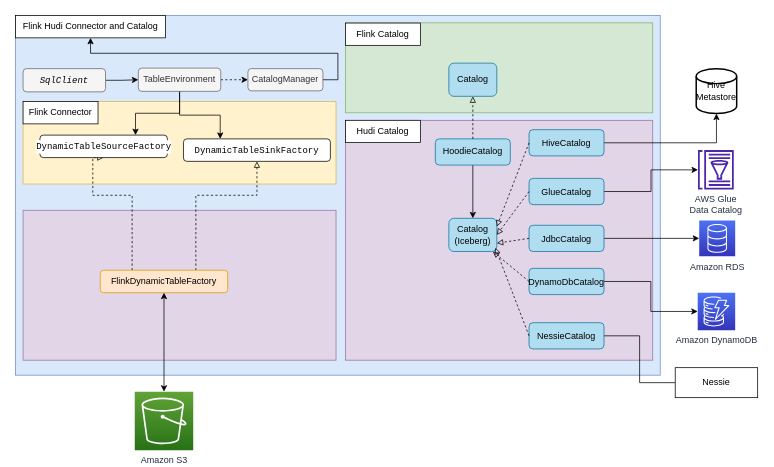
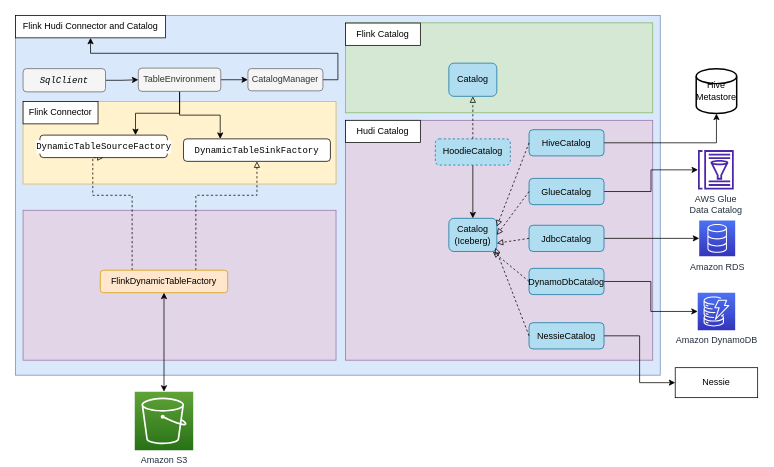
  <mxCell id="0" />
  <mxCell id="1" parent="0" />
  <mxCell id="2" value="" style="rounded=0;whiteSpace=wrap;html=1;align=left;fillColor=#dae8fc;strokeColor=#6c8ebf;fontColor=default;labelBackgroundColor=default;" parent="1" vertex="1"><mxGeometry x="20" y="20" width="860" height="480" as="geometry" /></mxCell>
  <mxCell id="3" value="" style="rounded=0;whiteSpace=wrap;html=1;labelBackgroundColor=default;strokeColor=#9673a6;fillColor=#e1d5e7;" parent="1" vertex="1"><mxGeometry x="460" y="160" width="410" height="320" as="geometry" /></mxCell>
  <mxCell id="4" value="" style="rounded=0;whiteSpace=wrap;html=1;labelBackgroundColor=default;strokeColor=#9673a6;fillColor=#e1d5e7;" parent="1" vertex="1"><mxGeometry x="30" y="280" width="417.5" height="200" as="geometry" /></mxCell>
  <mxCell id="5" value="" style="rounded=0;whiteSpace=wrap;html=1;labelBackgroundColor=default;strokeColor=#d6b656;fillColor=#fff2cc;" parent="1" vertex="1"><mxGeometry x="30" y="135" width="417.5" height="110" as="geometry" /></mxCell>
  <mxCell id="6" value="" style="rounded=0;whiteSpace=wrap;html=1;labelBackgroundColor=default;strokeColor=#82b366;fillColor=#d5e8d4;" parent="1" vertex="1"><mxGeometry x="460" y="30" width="410" height="120" as="geometry" /></mxCell>
- <mxCell id="7" style="edgeStyle=orthogonalEdgeStyle;rounded=0;orthogonalLoop=1;jettySize=auto;html=1;exitX=1;exitY=0.5;exitDx=0;exitDy=0;entryX=0;entryY=0.5;entryDx=0;entryDy=0;fontColor=none;dashed=1;" parent="1" source="10" target="12" edge="1"><mxGeometry relative="1" as="geometry" /></mxCell>
+ <mxCell id="7" style="edgeStyle=orthogonalEdgeStyle;rounded=0;orthogonalLoop=1;jettySize=auto;html=1;exitX=1;exitY=0.5;exitDx=0;exitDy=0;entryX=0;entryY=0.5;entryDx=0;entryDy=0;fontColor=none;" parent="1" source="10" target="12" edge="1"><mxGeometry relative="1" as="geometry" /></mxCell>
  <mxCell id="8" style="edgeStyle=orthogonalEdgeStyle;rounded=0;orthogonalLoop=1;jettySize=auto;html=1;entryX=0.75;entryY=0;entryDx=0;entryDy=0;strokeWidth=1;fontColor=default;endArrow=classic;endFill=1;" parent="1" source="10" target="20" edge="1"><mxGeometry relative="1" as="geometry" /></mxCell>
  <mxCell id="9" style="edgeStyle=orthogonalEdgeStyle;rounded=0;orthogonalLoop=1;jettySize=auto;html=1;entryX=0.25;entryY=0;entryDx=0;entryDy=0;strokeWidth=1;fontColor=default;endArrow=classic;endFill=1;" parent="1" source="10" target="22" edge="1"><mxGeometry relative="1" as="geometry" /></mxCell>
  <mxCell id="10" value="TableEnvironment" style="rounded=1;whiteSpace=wrap;html=1;fillColor=#f5f5f5;fontColor=#333333;strokeColor=#666666;" parent="1" vertex="1"><mxGeometry x="183.75" y="90.37" width="110" height="31" as="geometry" /></mxCell>
  <mxCell id="11" style="edgeStyle=orthogonalEdgeStyle;rounded=0;orthogonalLoop=1;jettySize=auto;html=1;fontColor=default;exitX=1;exitY=0.5;exitDx=0;exitDy=0;" parent="1" source="12" target="14" edge="1"><mxGeometry relative="1" as="geometry" /></mxCell>
  <mxCell id="12" value="CatalogManager" style="rounded=1;whiteSpace=wrap;html=1;fillColor=#f5f5f5;fontColor=#333333;strokeColor=#666666;" parent="1" vertex="1"><mxGeometry x="330" y="91.06" width="100" height="29.63" as="geometry" /></mxCell>
  <mxCell id="13" value="Catalog" style="rounded=1;whiteSpace=wrap;html=1;fillColor=#b1ddf0;strokeColor=#10739e;" parent="1" vertex="1"><mxGeometry x="598" y="83.75" width="64" height="44.25" as="geometry" /></mxCell>
  <mxCell id="14" value="Flink Hudi Connector and Catalog" style="rounded=0;whiteSpace=wrap;html=1;fontColor=none;" parent="1" vertex="1"><mxGeometry x="20" y="20" width="200" height="30" as="geometry" /></mxCell>
  <mxCell id="15" value="Hive Metastore" style="strokeWidth=2;html=1;shape=mxgraph.flowchart.database;whiteSpace=wrap;fontColor=none;" parent="1" vertex="1"><mxGeometry x="928" y="91.06" width="54" height="60" as="geometry" /></mxCell>
  <mxCell id="16" style="edgeStyle=orthogonalEdgeStyle;rounded=0;orthogonalLoop=1;jettySize=auto;html=1;fontColor=none;exitX=1;exitY=0.5;exitDx=0;exitDy=0;" parent="1" source="36" target="17" edge="1"><mxGeometry relative="1" as="geometry"><mxPoint x="864" y="399" as="sourcePoint" /></mxGeometry></mxCell>
  <mxCell id="17" value="AWS Glue &lt;br&gt;Data Catalog" style="sketch=0;outlineConnect=0;fontColor=#232F3E;gradientColor=none;fillColor=#4D27AA;strokeColor=none;dashed=0;verticalLabelPosition=bottom;verticalAlign=top;align=center;html=1;fontSize=12;fontStyle=0;aspect=fixed;pointerEvents=1;shape=mxgraph.aws4.glue_data_catalog;" parent="1" vertex="1"><mxGeometry x="930" y="199.75" width="48.46" height="52.5" as="geometry" /></mxCell>
  <mxCell id="18" value="" style="shape=image;verticalLabelPosition=bottom;labelBackgroundColor=default;verticalAlign=top;aspect=fixed;imageAspect=0;image=https://hive.apache.org/images/hive_logo_medium.jpg;" parent="1" vertex="1"><mxGeometry x="930" y="60" width="44" height="40.53" as="geometry" /></mxCell>
  <mxCell id="19" style="edgeStyle=orthogonalEdgeStyle;rounded=0;orthogonalLoop=1;jettySize=auto;html=1;fontColor=default;dashed=1;endArrow=block;endFill=0;exitX=0.25;exitY=0;exitDx=0;exitDy=0;entryX=0.5;entryY=1;entryDx=0;entryDy=0;" parent="1" source="24" target="20" edge="1"><mxGeometry relative="1" as="geometry"><mxPoint x="123" y="270" as="targetPoint" /><Array as="points"><mxPoint x="176" y="260" /><mxPoint x="123" y="260" /></Array></mxGeometry></mxCell>
  <mxCell id="20" value="&lt;div style=&quot;font-family: Menlo, Monaco, &amp;quot;Courier New&amp;quot;, monospace; line-height: 18px;&quot;&gt;&lt;div style=&quot;line-height: 18px;&quot;&gt;DynamicTableSourceFactory&lt;/div&gt;&lt;/div&gt;" style="rounded=1;whiteSpace=wrap;html=1;fontColor=default;strokeColor=default;labelBackgroundColor=default;" parent="1" vertex="1"><mxGeometry x="52.5" y="179.75" width="170" height="30" as="geometry" /></mxCell>
  <mxCell id="21" style="edgeStyle=orthogonalEdgeStyle;rounded=0;orthogonalLoop=1;jettySize=auto;html=1;dashed=1;fontColor=default;endArrow=block;endFill=0;exitX=0.75;exitY=0;exitDx=0;exitDy=0;" parent="1" source="24" target="22" edge="1"><mxGeometry relative="1" as="geometry"><mxPoint x="342" y="330" as="sourcePoint" /><Array as="points"><mxPoint x="261" y="260" /><mxPoint x="342" y="260" /></Array></mxGeometry></mxCell>
  <mxCell id="22" value="&lt;div style=&quot;font-family: Menlo, Monaco, &amp;quot;Courier New&amp;quot;, monospace; line-height: 18px;&quot;&gt;DynamicTableSinkFactory&lt;/div&gt;" style="rounded=1;whiteSpace=wrap;html=1;fontColor=default;strokeColor=default;labelBackgroundColor=none;" parent="1" vertex="1"><mxGeometry x="244" y="184.75" width="196" height="30" as="geometry" /></mxCell>
  <mxCell id="23" style="edgeStyle=orthogonalEdgeStyle;rounded=0;orthogonalLoop=1;jettySize=auto;html=1;exitX=0.5;exitY=1;exitDx=0;exitDy=0;entryX=0.5;entryY=0;entryDx=0;entryDy=0;entryPerimeter=0;strokeWidth=1;fontColor=default;startArrow=classic;startFill=1;endArrow=classic;endFill=1;" parent="1" source="24" target="25" edge="1"><mxGeometry relative="1" as="geometry" /></mxCell>
  <mxCell id="24" value="FlinkDynamicTableFactory" style="rounded=1;whiteSpace=wrap;strokeColor=#d79b00;labelBackgroundColor=none;fillColor=#ffe6cc;" parent="1" vertex="1"><mxGeometry x="133" y="360" width="170" height="30" as="geometry" /></mxCell>
  <mxCell id="25" value="Amazon S3" style="sketch=0;points=[[0,0,0],[0.25,0,0],[0.5,0,0],[0.75,0,0],[1,0,0],[0,1,0],[0.25,1,0],[0.5,1,0],[0.75,1,0],[1,1,0],[0,0.25,0],[0,0.5,0],[0,0.75,0],[1,0.25,0],[1,0.5,0],[1,0.75,0]];outlineConnect=0;fontColor=#232F3E;gradientColor=#60A337;gradientDirection=north;fillColor=#277116;strokeColor=#ffffff;dashed=0;verticalLabelPosition=bottom;verticalAlign=top;align=center;html=1;fontSize=12;fontStyle=0;aspect=fixed;shape=mxgraph.aws4.resourceIcon;resIcon=mxgraph.aws4.s3;labelBackgroundColor=default;" parent="1" vertex="1"><mxGeometry x="179" y="522" width="78" height="78" as="geometry" /></mxCell>
  <mxCell id="26" value="Flink Catalog" style="rounded=0;whiteSpace=wrap;html=1;fontColor=none;" parent="1" vertex="1"><mxGeometry x="460" y="30.25" width="100" height="29.75" as="geometry" /></mxCell>
  <mxCell id="27" value="Flink Connector" style="rounded=0;whiteSpace=wrap;html=1;fontColor=none;" parent="1" vertex="1"><mxGeometry x="30" y="135" width="100" height="29.75" as="geometry" /></mxCell>
  <mxCell id="28" style="edgeStyle=orthogonalEdgeStyle;rounded=0;orthogonalLoop=1;jettySize=auto;html=1;entryX=0;entryY=0.5;entryDx=0;entryDy=0;strokeWidth=1;fontColor=#000000;endArrow=classic;endFill=1;" parent="1" source="29" target="10" edge="1"><mxGeometry relative="1" as="geometry" /></mxCell>
  <mxCell id="29" value="&lt;div style=&quot;font-family: Menlo, Monaco, &amp;quot;Courier New&amp;quot;, monospace; line-height: 18px;&quot;&gt;&lt;span style=&quot;font-style: italic;&quot;&gt;SqlClient&lt;/span&gt;&lt;/div&gt;" style="rounded=1;whiteSpace=wrap;html=1;fillColor=#f5f5f5;fontColor=default;strokeColor=#666666;labelBackgroundColor=none;" parent="1" vertex="1"><mxGeometry x="30" y="91.06" width="110" height="31" as="geometry" /></mxCell>
  <mxCell id="30" style="edgeStyle=orthogonalEdgeStyle;rounded=0;orthogonalLoop=1;jettySize=auto;html=1;exitX=0.5;exitY=1;exitDx=0;exitDy=0;" parent="1" source="31" target="33" edge="1"><mxGeometry relative="1" as="geometry" /></mxCell>
- <mxCell id="31" value="HoodieCatalog" style="rounded=1;whiteSpace=wrap;fillColor=#b1ddf0;strokeColor=#10739e;" parent="1" vertex="1"><mxGeometry x="580" y="184.75" width="100" height="35" as="geometry" /></mxCell>
+ <mxCell id="31" value="HoodieCatalog" style="rounded=1;whiteSpace=wrap;fillColor=#b1ddf0;strokeColor=#10739e;dashed=1;" parent="1" vertex="1"><mxGeometry x="580" y="184.75" width="100" height="35" as="geometry" /></mxCell>
  <mxCell id="32" value="Hudi Catalog" style="rounded=0;whiteSpace=wrap;html=1;fontColor=none;" parent="1" vertex="1"><mxGeometry x="460" y="160" width="100" height="29.75" as="geometry" /></mxCell>
  <mxCell id="33" value="Catalog&lt;br&gt;(Iceberg)" style="rounded=1;whiteSpace=wrap;html=1;fillColor=#b1ddf0;strokeColor=#10739e;" parent="1" vertex="1"><mxGeometry x="598" y="290.75" width="64" height="44.25" as="geometry" /></mxCell>
  <mxCell id="34" style="edgeStyle=orthogonalEdgeStyle;rounded=0;orthogonalLoop=1;jettySize=auto;html=1;" parent="1" source="35" target="15" edge="1"><mxGeometry relative="1" as="geometry" /></mxCell>
  <mxCell id="35" value="HiveCatalog" style="rounded=1;fillColor=#b1ddf0;strokeColor=#10739e;labelBackgroundColor=none;" parent="1" vertex="1"><mxGeometry x="705" y="172.5" width="100" height="35" as="geometry" /></mxCell>
  <mxCell id="36" value="GlueCatalog" style="rounded=1;fillColor=#b1ddf0;strokeColor=#10739e;labelBackgroundColor=none;" parent="1" vertex="1"><mxGeometry x="705" y="237.5" width="100" height="35" as="geometry" /></mxCell>
  <mxCell id="37" style="edgeStyle=orthogonalEdgeStyle;rounded=0;orthogonalLoop=1;jettySize=auto;html=1;exitX=1;exitY=0.5;exitDx=0;exitDy=0;" parent="1" source="38" target="46" edge="1"><mxGeometry relative="1" as="geometry" /></mxCell>
  <mxCell id="38" value="JdbcCatalog" style="rounded=1;fillColor=#b1ddf0;strokeColor=#10739e;labelBackgroundColor=none;" parent="1" vertex="1"><mxGeometry x="705" y="300" width="100" height="35" as="geometry" /></mxCell>
  <mxCell id="39" style="edgeStyle=orthogonalEdgeStyle;rounded=0;orthogonalLoop=1;jettySize=auto;html=1;entryX=0;entryY=0.5;entryDx=0;entryDy=0;entryPerimeter=0;" parent="1" source="40" target="47" edge="1"><mxGeometry relative="1" as="geometry" /></mxCell>
  <mxCell id="40" value="DynamoDbCatalog" style="rounded=1;fillColor=#b1ddf0;strokeColor=#10739e;labelBackgroundColor=none;" parent="1" vertex="1"><mxGeometry x="705" y="357.5" width="100" height="35" as="geometry" /></mxCell>
  <mxCell id="41" value="" style="endArrow=block;dashed=1;html=1;rounded=0;fontColor=none;entryX=0.5;entryY=1;entryDx=0;entryDy=0;exitX=0.5;exitY=0;exitDx=0;exitDy=0;endFill=0;" parent="1" source="31" target="13" edge="1"><mxGeometry width="50" height="50" relative="1" as="geometry"><mxPoint x="590" y="116.56" as="sourcePoint" /><mxPoint x="549" y="115.875" as="targetPoint" /></mxGeometry></mxCell>
  <mxCell id="42" value="" style="endArrow=block;dashed=1;html=1;rounded=0;fontColor=none;entryX=1;entryY=0.25;entryDx=0;entryDy=0;exitX=0;exitY=0.5;exitDx=0;exitDy=0;endFill=0;" parent="1" source="35" target="33" edge="1"><mxGeometry width="50" height="50" relative="1" as="geometry"><mxPoint x="749" y="524.13" as="sourcePoint" /><mxPoint x="658" y="380.005" as="targetPoint" /></mxGeometry></mxCell>
  <mxCell id="43" value="" style="endArrow=block;dashed=1;html=1;rounded=0;fontColor=none;entryX=1;entryY=0.5;entryDx=0;entryDy=0;exitX=0;exitY=0.5;exitDx=0;exitDy=0;endFill=0;" parent="1" source="36" target="33" edge="1"><mxGeometry width="50" height="50" relative="1" as="geometry"><mxPoint x="715" y="327.5" as="sourcePoint" /><mxPoint x="672" y="371.062" as="targetPoint" /></mxGeometry></mxCell>
  <mxCell id="44" value="" style="endArrow=block;dashed=1;html=1;rounded=0;fontColor=none;entryX=1;entryY=0.75;entryDx=0;entryDy=0;exitX=0;exitY=0.5;exitDx=0;exitDy=0;endFill=0;" parent="1" source="38" target="33" edge="1"><mxGeometry width="50" height="50" relative="1" as="geometry"><mxPoint x="725" y="337.5" as="sourcePoint" /><mxPoint x="682" y="381.062" as="targetPoint" /></mxGeometry></mxCell>
  <mxCell id="45" value="" style="endArrow=block;dashed=1;html=1;rounded=0;fontColor=none;exitX=0;exitY=0.5;exitDx=0;exitDy=0;endFill=0;" parent="1" source="40" target="33" edge="1"><mxGeometry width="50" height="50" relative="1" as="geometry"><mxPoint x="735" y="347.5" as="sourcePoint" /><mxPoint x="692" y="391.062" as="targetPoint" /></mxGeometry></mxCell>
  <mxCell id="46" value="Amazon RDS" style="sketch=0;points=[[0,0,0],[0.25,0,0],[0.5,0,0],[0.75,0,0],[1,0,0],[0,1,0],[0.25,1,0],[0.5,1,0],[0.75,1,0],[1,1,0],[0,0.25,0],[0,0.5,0],[0,0.75,0],[1,0.25,0],[1,0.5,0],[1,0.75,0]];outlineConnect=0;fontColor=#232F3E;gradientColor=#4D72F3;gradientDirection=north;fillColor=#3334B9;strokeColor=#ffffff;dashed=0;verticalLabelPosition=bottom;verticalAlign=top;align=center;html=1;fontSize=12;fontStyle=0;aspect=fixed;shape=mxgraph.aws4.resourceIcon;resIcon=mxgraph.aws4.database;labelBackgroundColor=none;" parent="1" vertex="1"><mxGeometry x="932" y="293.5" width="48" height="48" as="geometry" /></mxCell>
  <mxCell id="47" value="Amazon DynamoDB" style="sketch=0;points=[[0,0,0],[0.25,0,0],[0.5,0,0],[0.75,0,0],[1,0,0],[0,1,0],[0.25,1,0],[0.5,1,0],[0.75,1,0],[1,1,0],[0,0.25,0],[0,0.5,0],[0,0.75,0],[1,0.25,0],[1,0.5,0],[1,0.75,0]];outlineConnect=0;fontColor=#232F3E;gradientColor=#4D72F3;gradientDirection=north;fillColor=#3334B9;strokeColor=#ffffff;dashed=0;verticalLabelPosition=bottom;verticalAlign=top;align=center;html=1;fontSize=12;fontStyle=0;aspect=fixed;shape=mxgraph.aws4.resourceIcon;resIcon=mxgraph.aws4.dynamodb;labelBackgroundColor=none;" parent="1" vertex="1"><mxGeometry x="930" y="390" width="50" height="50" as="geometry" /></mxCell>
- <mxCell id="48" style="edgeStyle=orthogonalEdgeStyle;rounded=0;orthogonalLoop=1;jettySize=auto;html=1;exitX=1;exitY=0.5;exitDx=0;exitDy=0;entryX=0;entryY=0.5;entryDx=0;entryDy=0;endArrow=none;" parent="1" source="49" target="51" edge="1"><mxGeometry relative="1" as="geometry" /></mxCell>
+ <mxCell id="48" style="edgeStyle=orthogonalEdgeStyle;rounded=0;orthogonalLoop=1;jettySize=auto;html=1;exitX=1;exitY=0.5;exitDx=0;exitDy=0;entryX=0;entryY=0.5;entryDx=0;entryDy=0;" parent="1" source="49" target="51" edge="1"><mxGeometry relative="1" as="geometry" /></mxCell>
  <mxCell id="49" value="NessieCatalog" style="rounded=1;fillColor=#b1ddf0;strokeColor=#10739e;labelBackgroundColor=none;" parent="1" vertex="1"><mxGeometry x="705" y="430" width="100" height="35" as="geometry" /></mxCell>
  <mxCell id="50" value="" style="endArrow=block;dashed=1;html=1;rounded=0;fontColor=none;exitX=0;exitY=0.5;exitDx=0;exitDy=0;endFill=0;" parent="1" source="49" edge="1"><mxGeometry width="50" height="50" relative="1" as="geometry"><mxPoint x="715" y="385" as="sourcePoint" /><mxPoint x="660" y="330" as="targetPoint" /></mxGeometry></mxCell>
  <mxCell id="51" value="Nessie" style="rounded=0;whiteSpace=wrap;html=1;labelBackgroundColor=none;" parent="1" vertex="1"><mxGeometry x="900" y="490" width="110" height="40" as="geometry" /></mxCell>
  <mxCell id="52" value="" style="shape=image;verticalLabelPosition=bottom;labelBackgroundColor=default;verticalAlign=top;aspect=fixed;imageAspect=0;image=https://hudi.apache.org/assets/images/hudi.png;" vertex="1" parent="1"><mxGeometry x="263.33" y="551" width="96.67" height="29" as="geometry" /></mxCell>
